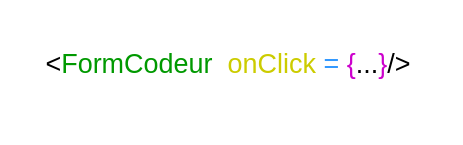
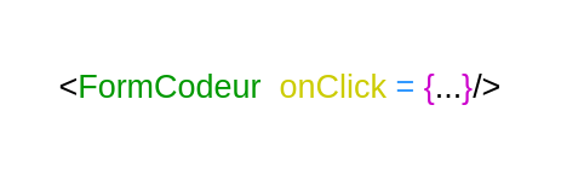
  <mxCell id="0" />
  <mxCell id="1" parent="0" />
- <mxCell id="2" value="&lt;font style=&quot;font-size: 45px&quot;&gt;&amp;lt;&lt;/font&gt;&lt;font style=&quot;font-size: 45px&quot;&gt;&lt;font color=&quot;#009900&quot;&gt;FormCodeur &amp;nbsp;&lt;/font&gt;&lt;font color=&quot;#cccc00&quot;&gt;onClick &lt;/font&gt;&lt;font color=&quot;#3399ff&quot;&gt;= &lt;/font&gt;&lt;font color=&quot;#cc00cc&quot;&gt;{&lt;/font&gt;...&lt;font color=&quot;#cc00cc&quot;&gt;}&lt;/font&gt;&lt;/font&gt;&lt;font style=&quot;font-size: 45px&quot;&gt;/&amp;gt;&lt;/font&gt;" style="text;html=1;strokeColor=none;fillColor=none;align=center;verticalAlign=middle;whiteSpace=wrap;rounded=0;strokeWidth=2;" vertex="1" parent="1"><mxGeometry x="15" y="5" width="730" height="200" as="geometry" /></mxCell>
+ <mxCell id="2" value="&lt;font style=&quot;font-size: 45px&quot;&gt;&amp;lt;&lt;/font&gt;&lt;font style=&quot;font-size: 45px&quot;&gt;&lt;font color=&quot;#009900&quot;&gt;FormCodeur &amp;nbsp;&lt;/font&gt;&lt;font color=&quot;#cccc00&quot;&gt;onClick &lt;/font&gt;&lt;font color=&quot;#3399ff&quot;&gt;= &lt;/font&gt;&lt;font color=&quot;#cc00cc&quot;&gt;{&lt;/font&gt;...&lt;font color=&quot;#cc00cc&quot;&gt;}&lt;/font&gt;&lt;/font&gt;&lt;font style=&quot;font-size: 45px&quot;&gt;/&amp;gt;&lt;/font&gt;" style="text;html=1;strokeColor=none;fillColor=none;align=center;verticalAlign=middle;whiteSpace=wrap;rounded=0;strokeWidth=2;" vertex="1" parent="1"><mxGeometry x="20" y="20" width="730" height="200" as="geometry" /></mxCell>
